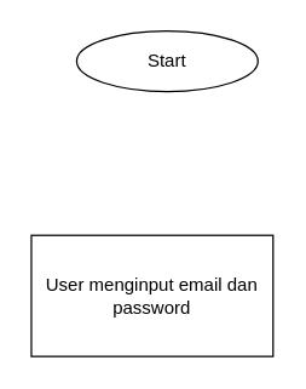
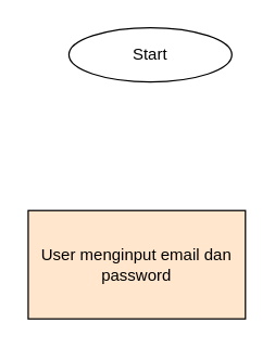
  <mxCell id="0" />
  <mxCell id="1" parent="0" />
  <mxCell id="2" value="Start" style="ellipse;whiteSpace=wrap;html=1;" vertex="1" parent="1"><mxGeometry x="50" y="20" width="120" height="40" as="geometry" /></mxCell>
- <mxCell id="3" value="User menginput email dan password" style="rounded=0;whiteSpace=wrap;html=1;" vertex="1" parent="1"><mxGeometry x="20" y="155" width="160" height="80" as="geometry" /></mxCell>
+ <mxCell id="3" value="User menginput email dan password" style="rounded=0;whiteSpace=wrap;html=1;fillColor=#ffe6cc;" vertex="1" parent="1"><mxGeometry x="20" y="155" width="160" height="80" as="geometry" /></mxCell>
